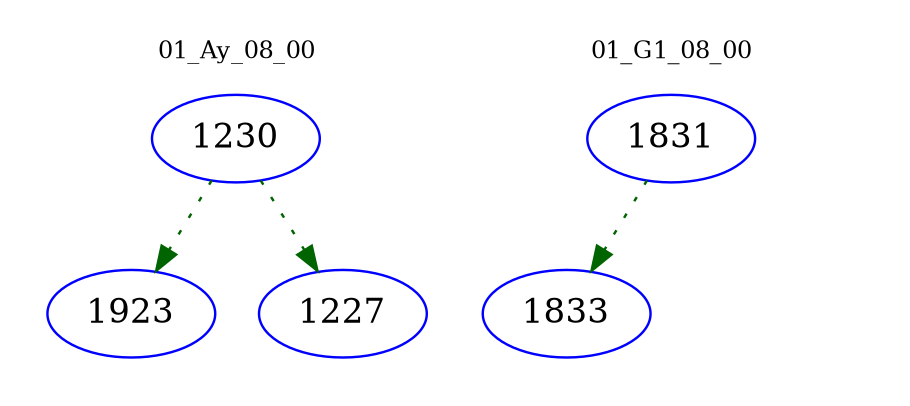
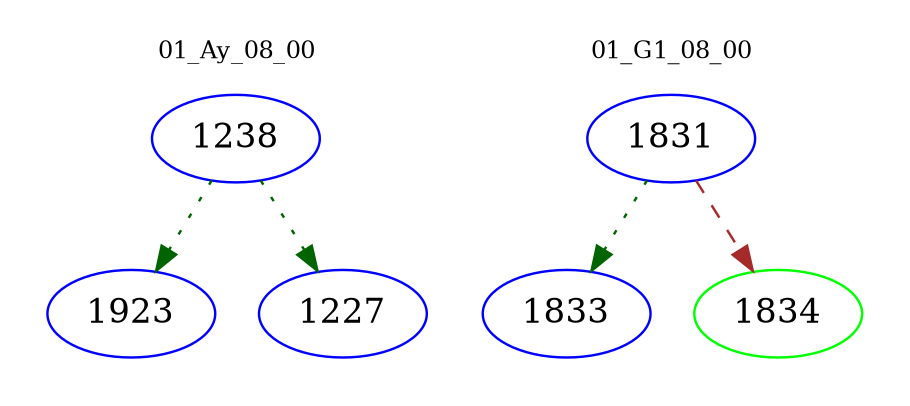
  digraph {
    node [color=blue]
    edge [color=darkgreen style=dotted]
-   n1 [label=1230]
+   n1 [label=1238]
    n2 [label=1923]
    n3 [label=1227]
    n4 [label=1831]
    n5 [label=1833]
+   n6 [color=green label=1834]
    subgraph cluster_1 {
      color=white
      fontsize=10
      label="01_Ay_08_00"
      n1
      n2
      n3
    }
    subgraph cluster_2 {
      color=white
      fontsize=10
      label="01_G1_08_00"
      n4
      n5
+     n6
    }
    n1 -> n2
    n1 -> n3
    n4 -> n5
+   n4 -> n6 [color=brown style=dashed]
  }
